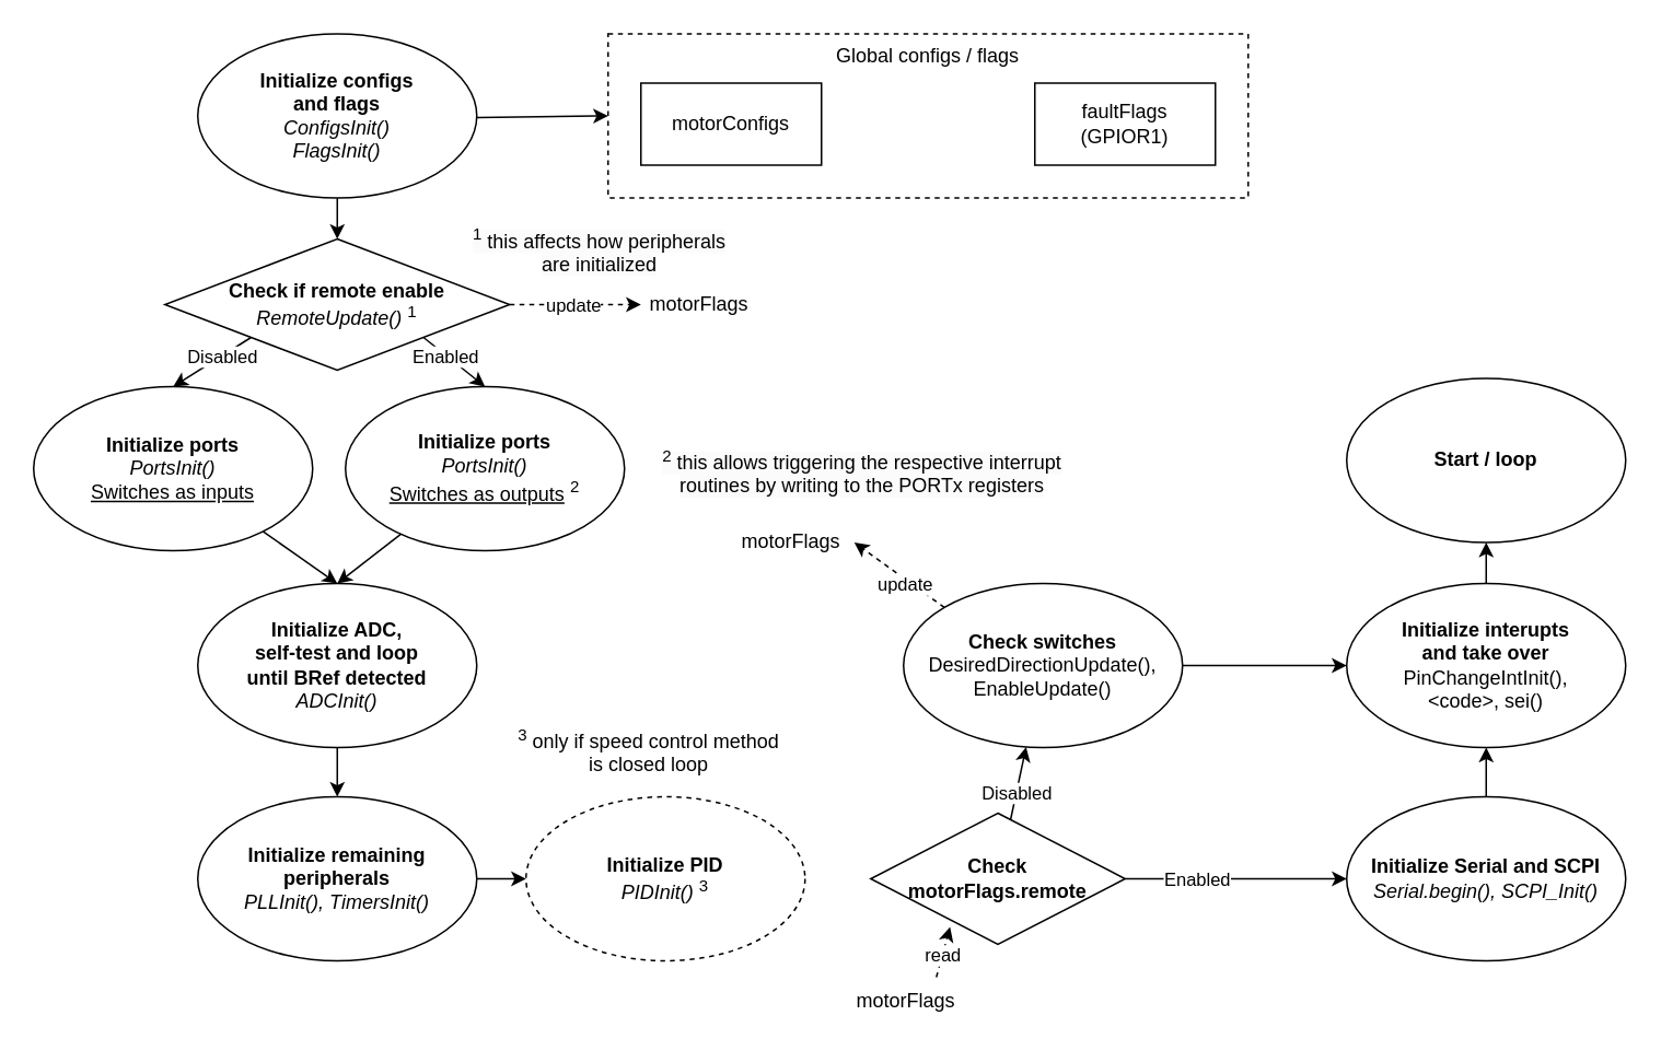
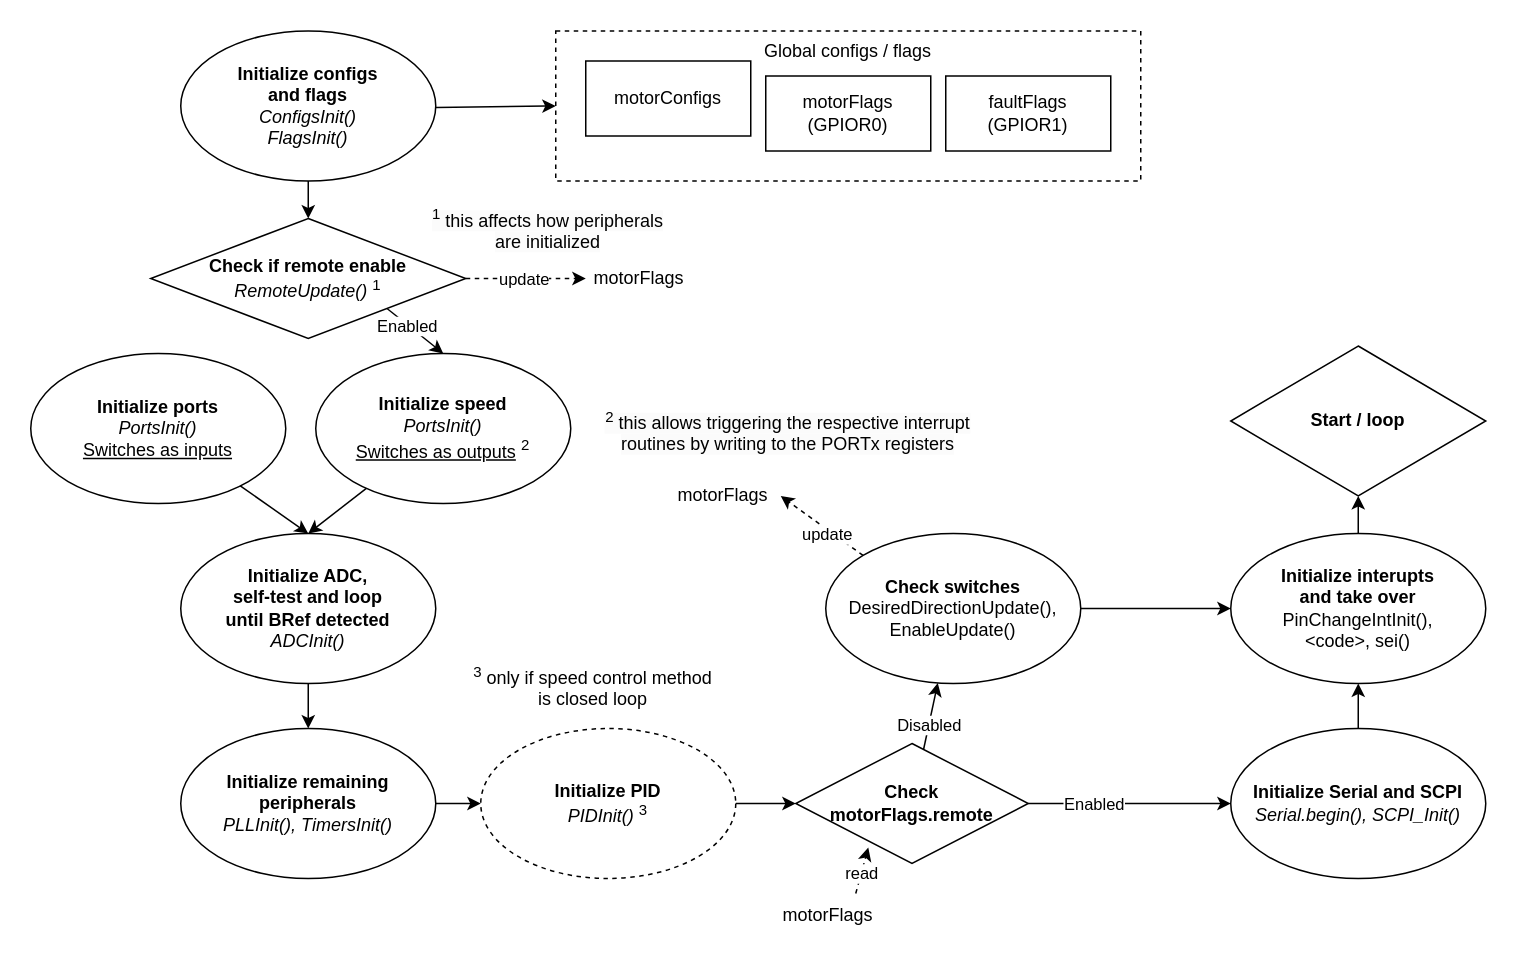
  <mxCell id="0" />
  <mxCell id="1" parent="0" />
  <mxCell id="2" value="" style="edgeStyle=none;html=1;entryX=0;entryY=0.5;entryDx=0;entryDy=0;jumpStyle=none;targetPerimeterSpacing=0;" edge="1" parent="1" source="4" target="11"><mxGeometry relative="1" as="geometry" /></mxCell>
  <mxCell id="3" value="" style="jumpStyle=arc;html=1;targetPerimeterSpacing=0;entryX=0.5;entryY=0;entryDx=0;entryDy=0;exitX=0.5;exitY=1;exitDx=0;exitDy=0;" edge="1" parent="1" source="4" target="27"><mxGeometry relative="1" as="geometry" /></mxCell>
  <mxCell id="4" value="&lt;b&gt;Initialize configs &lt;br&gt;and flags&lt;br&gt;&lt;/b&gt;&lt;i&gt;ConfigsInit()&lt;br&gt;FlagsInit()&lt;/i&gt;" style="ellipse;whiteSpace=wrap;html=1;" vertex="1" parent="1"><mxGeometry x="120" y="20" width="170" height="100" as="geometry" /></mxCell>
  <mxCell id="5" value="" style="edgeStyle=none;jumpStyle=arc;html=1;targetPerimeterSpacing=0;" edge="1" parent="1" source="6" target="31"><mxGeometry relative="1" as="geometry" /></mxCell>
  <mxCell id="6" value="&lt;b style=&quot;border-color: var(--border-color);&quot;&gt;Initialize ADC, &lt;br&gt;self-test and loop &lt;br&gt;until BRef detected&lt;br style=&quot;border-color: var(--border-color);&quot;&gt;&lt;/b&gt;&lt;span style=&quot;border-color: var(--border-color); background-color: initial;&quot;&gt;&lt;i style=&quot;border-color: var(--border-color);&quot;&gt;ADCInit()&lt;br style=&quot;border-color: var(--border-color);&quot;&gt;&lt;/i&gt;&lt;/span&gt;" style="ellipse;whiteSpace=wrap;html=1;" vertex="1" parent="1"><mxGeometry x="120" y="355" width="170" height="100" as="geometry" /></mxCell>
  <mxCell id="7" value="&lt;span style=&quot;color: rgb(0, 0, 0); font-family: Helvetica; font-size: 12px; font-style: normal; font-variant-ligatures: normal; font-variant-caps: normal; font-weight: 400; letter-spacing: normal; orphans: 2; text-indent: 0px; text-transform: none; widows: 2; word-spacing: 0px; -webkit-text-stroke-width: 0px; background-color: rgb(251, 251, 251); text-decoration-thickness: initial; text-decoration-style: initial; text-decoration-color: initial; float: none; display: inline !important;&quot;&gt;&lt;sup&gt;1&lt;/sup&gt; this affects how peripherals are initialized&lt;/span&gt;" style="text;whiteSpace=wrap;html=1;align=center;" vertex="1" parent="1"><mxGeometry x="280" y="130" width="170" height="40" as="geometry" /></mxCell>
+ <mxCell id="8" value="" style="edgeStyle=none;jumpStyle=arc;html=1;targetPerimeterSpacing=0;" edge="1" parent="1" source="9" target="36"><mxGeometry relative="1" as="geometry" /></mxCell>
  <mxCell id="9" value="&lt;b&gt;Initialize PID&lt;br&gt;&lt;/b&gt;&lt;i&gt;PIDInit() &lt;/i&gt;&lt;sup&gt;3&lt;/sup&gt;" style="ellipse;whiteSpace=wrap;html=1;dashed=1;" vertex="1" parent="1"><mxGeometry x="320" y="485" width="170" height="100" as="geometry" /></mxCell>
  <mxCell id="10" value="" style="group" vertex="1" connectable="0" parent="1"><mxGeometry x="370" y="30" width="390" height="90" as="geometry" /></mxCell>
  <mxCell id="11" value="Global configs / flags" style="rounded=0;whiteSpace=wrap;html=1;dashed=1;verticalAlign=top;" vertex="1" parent="10"><mxGeometry y="-10" width="390" height="100" as="geometry" /></mxCell>
- <mxCell id="12" value="motorConfigs" style="rounded=0;whiteSpace=wrap;html=1;" vertex="1" parent="10"><mxGeometry x="20" y="20" width="110" height="50" as="geometry" /></mxCell>
+ <mxCell id="12" value="motorConfigs" style="rounded=0;whiteSpace=wrap;html=1;" vertex="1" parent="10"><mxGeometry x="20" y="10" width="110" height="50" as="geometry" /></mxCell>
+ <mxCell id="13" value="motorFlags&lt;br&gt;(GPIOR0)" style="rounded=0;whiteSpace=wrap;html=1;" vertex="1" parent="10"><mxGeometry x="140" y="20" width="110" height="50" as="geometry" /></mxCell>
  <mxCell id="14" value="faultFlags&lt;br&gt;(GPIOR1)" style="rounded=0;whiteSpace=wrap;html=1;" vertex="1" parent="10"><mxGeometry x="260" y="20" width="110" height="50" as="geometry" /></mxCell>
  <mxCell id="15" value="" style="edgeStyle=none;jumpStyle=arc;html=1;targetPerimeterSpacing=0;" edge="1" parent="1" source="16" target="48"><mxGeometry relative="1" as="geometry" /></mxCell>
  <mxCell id="16" value="&lt;b&gt;Initialize interupts &lt;/b&gt;&lt;br&gt;&lt;b&gt;and take over&lt;/b&gt;&lt;br&gt;PinChangeIntInit(),&lt;br&gt;&amp;lt;code&amp;gt;, sei()" style="ellipse;whiteSpace=wrap;html=1;" vertex="1" parent="1"><mxGeometry x="820" y="355" width="170" height="100" as="geometry" /></mxCell>
  <mxCell id="17" value="" style="edgeStyle=none;jumpStyle=arc;html=1;targetPerimeterSpacing=0;" edge="1" parent="1" source="18" target="16"><mxGeometry relative="1" as="geometry" /></mxCell>
  <mxCell id="18" value="&lt;b&gt;Initialize Serial and SCPI&lt;/b&gt;&lt;br&gt;&lt;i&gt;Serial.begin(), SCPI_Init()&lt;/i&gt;" style="ellipse;whiteSpace=wrap;html=1;" vertex="1" parent="1"><mxGeometry x="820" y="485" width="170" height="100" as="geometry" /></mxCell>
  <mxCell id="19" style="edgeStyle=none;jumpStyle=arc;html=1;entryX=0.5;entryY=0;entryDx=0;entryDy=0;targetPerimeterSpacing=0;" edge="1" parent="1" source="20" target="6"><mxGeometry relative="1" as="geometry" /></mxCell>
  <mxCell id="20" value="&lt;b&gt;Initialize ports&lt;br&gt;&lt;/b&gt;&lt;span style=&quot;background-color: initial;&quot;&gt;&lt;i&gt;PortsInit()&lt;/i&gt;&lt;br&gt;&lt;u style=&quot;&quot;&gt;Switches as inputs&lt;/u&gt;&lt;br&gt;&lt;/span&gt;" style="ellipse;whiteSpace=wrap;html=1;" vertex="1" parent="1"><mxGeometry x="20" y="235" width="170" height="100" as="geometry" /></mxCell>
  <mxCell id="21" style="edgeStyle=none;jumpStyle=arc;html=1;exitX=1;exitY=1;exitDx=0;exitDy=0;entryX=0.5;entryY=0;entryDx=0;entryDy=0;targetPerimeterSpacing=0;" edge="1" parent="1" source="27" target="29"><mxGeometry relative="1" as="geometry" /></mxCell>
  <mxCell id="22" value="Enabled" style="edgeLabel;html=1;align=center;verticalAlign=middle;resizable=0;points=[];" vertex="1" connectable="0" parent="21"><mxGeometry x="-0.281" y="-1" relative="1" as="geometry"><mxPoint as="offset" /></mxGeometry></mxCell>
- <mxCell id="23" style="edgeStyle=none;jumpStyle=arc;html=1;exitX=0;exitY=1;exitDx=0;exitDy=0;entryX=0.5;entryY=0;entryDx=0;entryDy=0;targetPerimeterSpacing=0;" edge="1" parent="1" source="27" target="20"><mxGeometry relative="1" as="geometry" /></mxCell>
- <mxCell id="24" value="Disabled" style="edgeLabel;html=1;align=center;verticalAlign=middle;resizable=0;points=[];" vertex="1" connectable="0" parent="23"><mxGeometry x="-0.25" relative="1" as="geometry"><mxPoint as="offset" /></mxGeometry></mxCell>
  <mxCell id="25" style="edgeStyle=none;jumpStyle=arc;html=1;targetPerimeterSpacing=0;entryX=0;entryY=0.5;entryDx=0;entryDy=0;dashed=1;" edge="1" parent="1" source="27" target="37"><mxGeometry relative="1" as="geometry"><mxPoint x="300" y="135" as="targetPoint" /></mxGeometry></mxCell>
  <mxCell id="26" value="update" style="edgeLabel;html=1;align=center;verticalAlign=middle;resizable=0;points=[];" vertex="1" connectable="0" parent="25"><mxGeometry x="0.301" y="-1" relative="1" as="geometry"><mxPoint x="-14" y="-1" as="offset" /></mxGeometry></mxCell>
  <mxCell id="27" value="&lt;b style=&quot;border-color: var(--border-color);&quot;&gt;Check if remote enable&lt;/b&gt;&lt;i style=&quot;border-color: var(--border-color);&quot;&gt;&lt;br style=&quot;border-color: var(--border-color);&quot;&gt;RemoteUpdate()&lt;/i&gt;&amp;nbsp;&lt;sup&gt;1&lt;/sup&gt;" style="rhombus;whiteSpace=wrap;html=1;" vertex="1" parent="1"><mxGeometry x="100" y="145" width="210" height="80" as="geometry" /></mxCell>
  <mxCell id="28" style="edgeStyle=none;jumpStyle=arc;html=1;entryX=0.5;entryY=0;entryDx=0;entryDy=0;targetPerimeterSpacing=0;" edge="1" parent="1" source="29" target="6"><mxGeometry relative="1" as="geometry" /></mxCell>
- <mxCell id="29" value="&lt;b&gt;Initialize ports&lt;br&gt;&lt;/b&gt;&lt;span style=&quot;background-color: initial;&quot;&gt;&lt;i&gt;PortsInit()&lt;/i&gt;&lt;br&gt;&lt;u style=&quot;&quot;&gt;Switches as outputs&lt;/u&gt;&amp;nbsp;&lt;sup&gt;2&lt;/sup&gt;&lt;br&gt;&lt;/span&gt;" style="ellipse;whiteSpace=wrap;html=1;" vertex="1" parent="1"><mxGeometry x="210" y="235" width="170" height="100" as="geometry" /></mxCell>
+ <mxCell id="29" value="&lt;b&gt;Initialize speed&lt;br&gt;&lt;/b&gt;&lt;span style=&quot;background-color: initial;&quot;&gt;&lt;i&gt;PortsInit()&lt;/i&gt;&lt;br&gt;&lt;u style=&quot;&quot;&gt;Switches as outputs&lt;/u&gt;&amp;nbsp;&lt;sup&gt;2&lt;/sup&gt;&lt;br&gt;&lt;/span&gt;" style="ellipse;whiteSpace=wrap;html=1;" vertex="1" parent="1"><mxGeometry x="210" y="235" width="170" height="100" as="geometry" /></mxCell>
  <mxCell id="30" value="" style="edgeStyle=none;jumpStyle=arc;html=1;targetPerimeterSpacing=0;" edge="1" parent="1" source="31" target="9"><mxGeometry relative="1" as="geometry" /></mxCell>
  <mxCell id="31" value="&lt;b style=&quot;border-color: var(--border-color);&quot;&gt;Initialize remaining peripherals&lt;br style=&quot;border-color: var(--border-color);&quot;&gt;&lt;/b&gt;&lt;i style=&quot;border-color: var(--border-color);&quot;&gt;PLLInit(), T&lt;/i&gt;&lt;i style=&quot;border-color: var(--border-color); background-color: initial;&quot;&gt;imersInit()&lt;/i&gt;&lt;i&gt;&lt;span style=&quot;background-color: initial;&quot;&gt;&lt;br&gt;&lt;/span&gt;&lt;/i&gt;" style="ellipse;whiteSpace=wrap;html=1;" vertex="1" parent="1"><mxGeometry x="120" y="485" width="170" height="100" as="geometry" /></mxCell>
  <mxCell id="32" value="" style="edgeStyle=none;jumpStyle=arc;html=1;targetPerimeterSpacing=0;" edge="1" parent="1" source="36" target="18"><mxGeometry relative="1" as="geometry" /></mxCell>
  <mxCell id="33" value="Enabled" style="edgeLabel;html=1;align=center;verticalAlign=middle;resizable=0;points=[];" vertex="1" connectable="0" parent="32"><mxGeometry x="-0.537" y="1" relative="1" as="geometry"><mxPoint x="12" y="1" as="offset" /></mxGeometry></mxCell>
  <mxCell id="34" value="" style="edgeStyle=none;jumpStyle=arc;html=1;targetPerimeterSpacing=0;" edge="1" parent="1" source="36" target="41"><mxGeometry relative="1" as="geometry" /></mxCell>
  <mxCell id="35" value="Disabled" style="edgeLabel;html=1;align=center;verticalAlign=middle;resizable=0;points=[];" vertex="1" connectable="0" parent="34"><mxGeometry x="-0.383" relative="1" as="geometry"><mxPoint y="-3" as="offset" /></mxGeometry></mxCell>
  <mxCell id="36" value="&lt;b style=&quot;border-color: var(--border-color);&quot;&gt;Check &lt;br&gt;motorFlags.r&lt;/b&gt;&lt;span style=&quot;border-color: var(--border-color);&quot;&gt;&lt;b&gt;emote&lt;/b&gt;&lt;br&gt;&lt;/span&gt;" style="rhombus;whiteSpace=wrap;html=1;" vertex="1" parent="1"><mxGeometry x="530" y="495" width="155" height="80" as="geometry" /></mxCell>
  <mxCell id="37" value="&amp;nbsp;motorFlags" style="text;html=1;strokeColor=none;fillColor=none;align=center;verticalAlign=middle;whiteSpace=wrap;rounded=0;spacingLeft=8;spacing=0;" vertex="1" parent="1"><mxGeometry x="390" y="170" width="60" height="30" as="geometry" /></mxCell>
  <mxCell id="38" style="edgeStyle=none;jumpStyle=arc;html=1;exitX=0;exitY=0;exitDx=0;exitDy=0;entryX=1;entryY=0.5;entryDx=0;entryDy=0;targetPerimeterSpacing=0;dashed=1;" edge="1" parent="1" source="41" target="42"><mxGeometry relative="1" as="geometry" /></mxCell>
  <mxCell id="39" value="update" style="edgeLabel;html=1;align=center;verticalAlign=middle;resizable=0;points=[];" vertex="1" connectable="0" parent="38"><mxGeometry x="-0.456" y="3" relative="1" as="geometry"><mxPoint x="-8" y="-6" as="offset" /></mxGeometry></mxCell>
  <mxCell id="40" value="" style="edgeStyle=none;jumpStyle=arc;html=1;targetPerimeterSpacing=0;" edge="1" parent="1" source="41" target="16"><mxGeometry relative="1" as="geometry"><Array as="points" /></mxGeometry></mxCell>
  <mxCell id="41" value="&lt;b&gt;Check switches&lt;br&gt;&lt;/b&gt;DesiredDirectionUpdate(),&lt;br&gt;EnableUpdate()" style="ellipse;whiteSpace=wrap;html=1;" vertex="1" parent="1"><mxGeometry x="550" y="355" width="170" height="100" as="geometry" /></mxCell>
  <mxCell id="42" value="&amp;nbsp;motorFlags" style="text;html=1;strokeColor=none;fillColor=none;align=center;verticalAlign=middle;whiteSpace=wrap;rounded=0;spacingLeft=8;spacing=8;spacingRight=8;" vertex="1" parent="1"><mxGeometry x="440" y="315" width="80" height="30" as="geometry" /></mxCell>
  <mxCell id="43" style="edgeStyle=none;jumpStyle=arc;html=1;entryX=0.312;entryY=0.867;entryDx=0;entryDy=0;dashed=1;targetPerimeterSpacing=0;exitX=0.75;exitY=0;exitDx=0;exitDy=0;exitPerimeter=0;entryPerimeter=0;" edge="1" parent="1" source="45" target="36"><mxGeometry relative="1" as="geometry" /></mxCell>
  <mxCell id="44" value="read" style="edgeLabel;html=1;align=center;verticalAlign=middle;resizable=0;points=[];" vertex="1" connectable="0" parent="43"><mxGeometry x="-0.366" y="-1" relative="1" as="geometry"><mxPoint y="-4" as="offset" /></mxGeometry></mxCell>
  <mxCell id="45" value="&amp;nbsp;motorFlags" style="text;html=1;strokeColor=none;fillColor=none;align=center;verticalAlign=middle;whiteSpace=wrap;rounded=0;spacingLeft=8;spacing=8;spacingRight=8;" vertex="1" parent="1"><mxGeometry x="510" y="595" width="80" height="30" as="geometry" /></mxCell>
  <mxCell id="46" value="&lt;span style=&quot;color: rgb(0, 0, 0); font-family: Helvetica; font-size: 12px; font-style: normal; font-variant-ligatures: normal; font-variant-caps: normal; font-weight: 400; letter-spacing: normal; orphans: 2; text-indent: 0px; text-transform: none; widows: 2; word-spacing: 0px; -webkit-text-stroke-width: 0px; background-color: rgb(251, 251, 251); text-decoration-thickness: initial; text-decoration-style: initial; text-decoration-color: initial; float: none; display: inline !important;&quot;&gt;&lt;sup&gt;2&lt;/sup&gt; this allows triggering the respective interrupt routines by writing to the PORTx registers&lt;/span&gt;" style="text;whiteSpace=wrap;html=1;align=center;" vertex="1" parent="1"><mxGeometry x="390" y="265" width="270" height="40" as="geometry" /></mxCell>
  <mxCell id="47" value="&lt;sup&gt;3&lt;/sup&gt; only if speed control method&lt;br style=&quot;border-color: var(--border-color);&quot;&gt;is closed loop" style="text;whiteSpace=wrap;html=1;align=center;" vertex="1" parent="1"><mxGeometry x="310" y="435" width="170" height="40" as="geometry" /></mxCell>
- <mxCell id="48" value="&lt;b&gt;Start / loop&lt;/b&gt;" style="ellipse;whiteSpace=wrap;html=1;" vertex="1" parent="1"><mxGeometry x="820" y="230" width="170" height="100" as="geometry" /></mxCell>
+ <mxCell id="48" value="&lt;b&gt;Start / loop&lt;/b&gt;" style="rhombus;whiteSpace=wrap;html=1;" vertex="1" parent="1"><mxGeometry x="820" y="230" width="170" height="100" as="geometry" /></mxCell>
